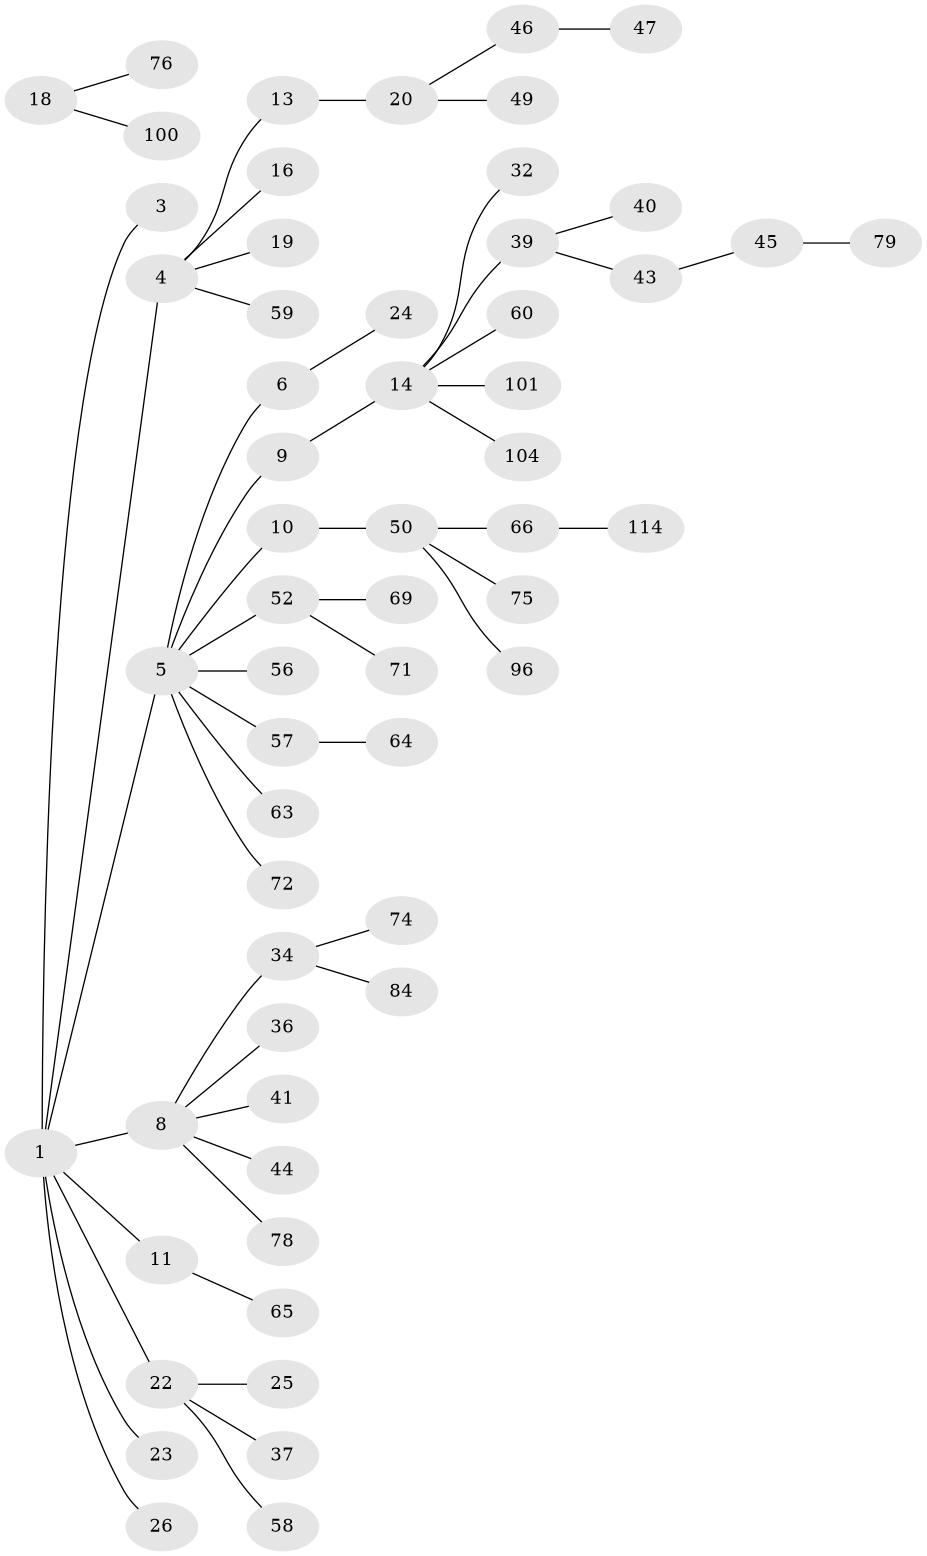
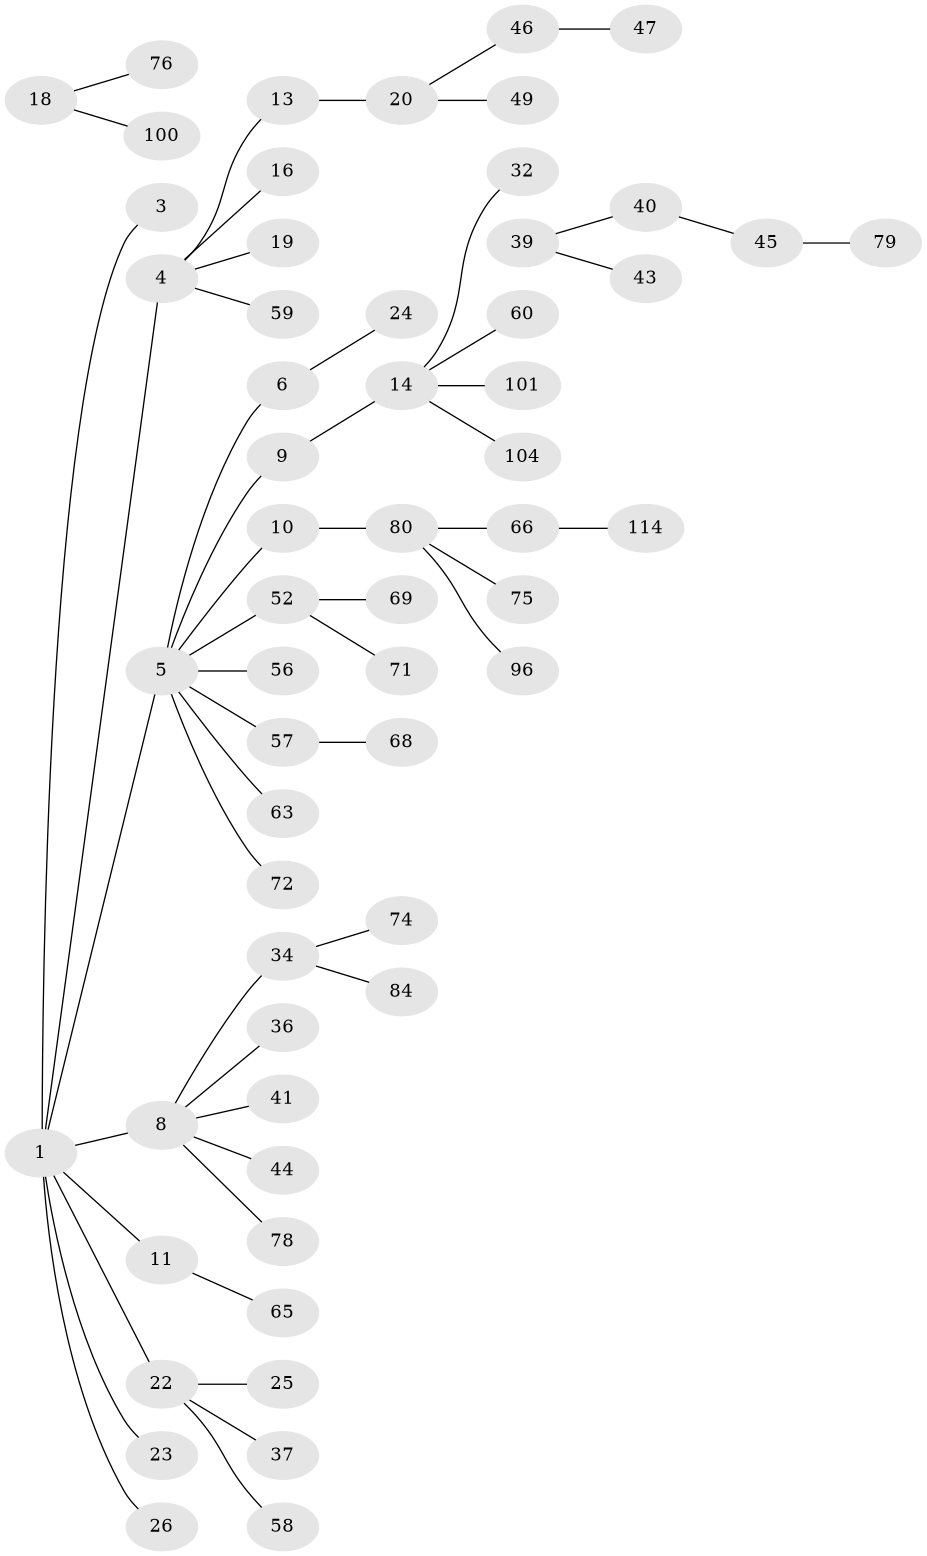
  graph {
    rankdir=LR
    node [color=gray90 style=filled]
    1 [super="+2"]
    3 [super="+30"]
    4 [super="+31+15+7"]
    5 [super="+21"]
    8 [super="+62+102+12+38"]
    11
    22 [super="+24"]
    23
    26 [super="+80+82"]
    13 [super="+17"]
    16
    19 [super="+86"]
    59
    6 [super="+97+27"]
    9
    10 [super="+70+95"]
    52 [super="+77"]
    56 [super="+67"]
    57
    63
    72
    34
    36
    41
    44 [super="+91"]
    78 [super="+98"]
    65
    25 [super="+45+117+107"]
    37
    58 [super="+92"]
    20 [super="+48"]
    n32 [label=24 super="+89"]
    14 [super="+35"]
-   50
+   50 [label=80]
    69
    71 [super="+83"]
-   64
+   64 [label=68]
    74 [super="+112"]
    84
    32
    39
    60 [super="+61"]
    101
    104
    66
    75 [super="+93"]
    96
    46
    49
    18 [super="+73+68+113"]
    76
    100
    40
    43
    47
    n56 [label=45]
    79
    114
    1 -- 3
    1 -- 4
    1 -- 5
    1 -- 8
    1 -- 11
    1 -- 22
    1 -- 23
    1 -- 26
    4 -- 13
    4 -- 16
    4 -- 19
    4 -- 59
    5 -- 6
    5 -- 9
    5 -- 10
    5 -- 52
    5 -- 56
    5 -- 57
    5 -- 63
    5 -- 72
    8 -- 34
    8 -- 36
    8 -- 41
    8 -- 44
    8 -- 78
    11 -- 65
    22 -- 25
    22 -- 37
    22 -- 58
    13 -- 20
    6 -- n32
    9 -- 14
    10 -- 50
    52 -- 69
    52 -- 71
    57 -- 64
    34 -- 74
    34 -- 84
    20 -- 46
    20 -- 49
    14 -- 32
-   14 -- 39
    14 -- 60
    14 -- 101
    14 -- 104
    50 -- 66
    50 -- 75
    50 -- 96
    39 -- 40
    39 -- 43
    66 -- 114
    46 -- 47
    18 -- 76
    18 -- 100
-   43 -- n56
+   40 -- n56
    n56 -- 79
  }
